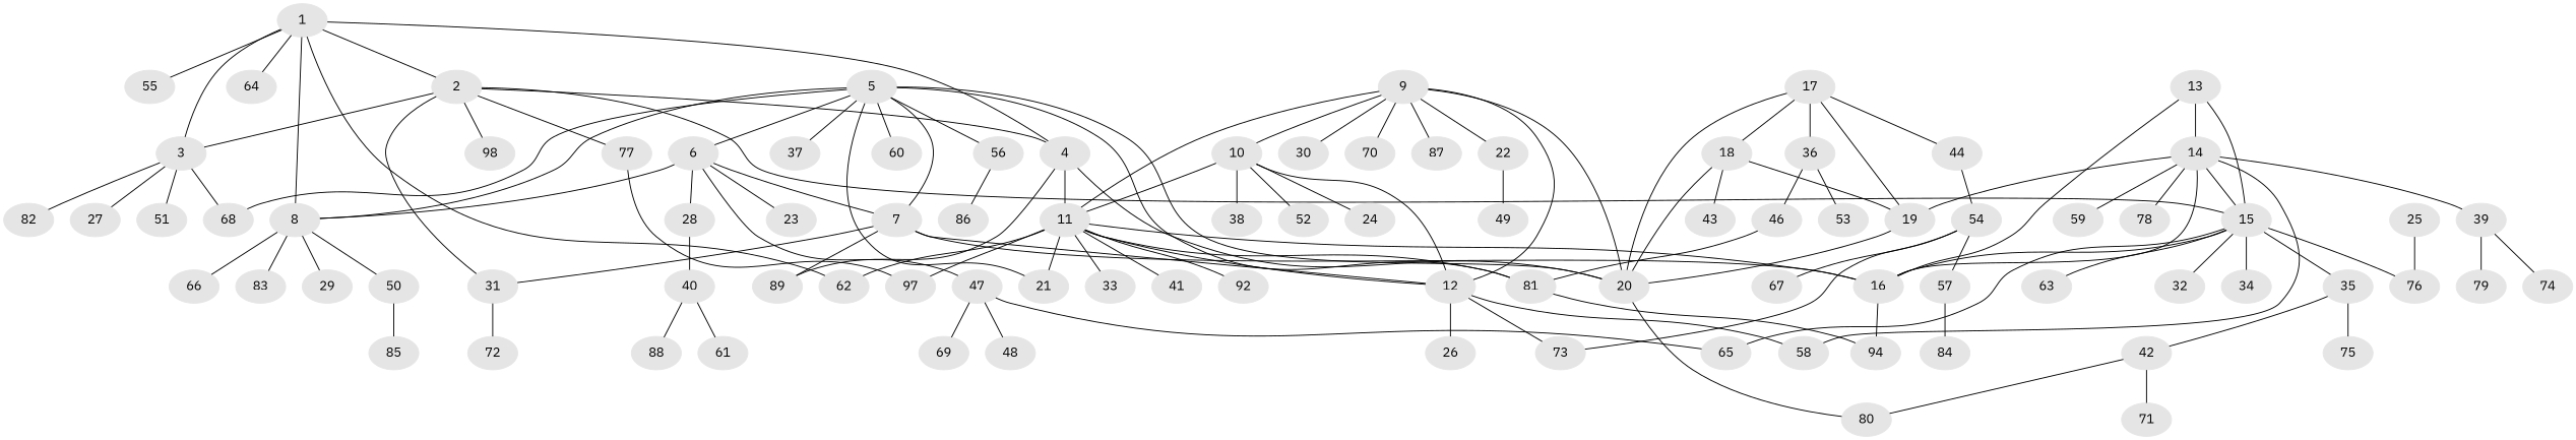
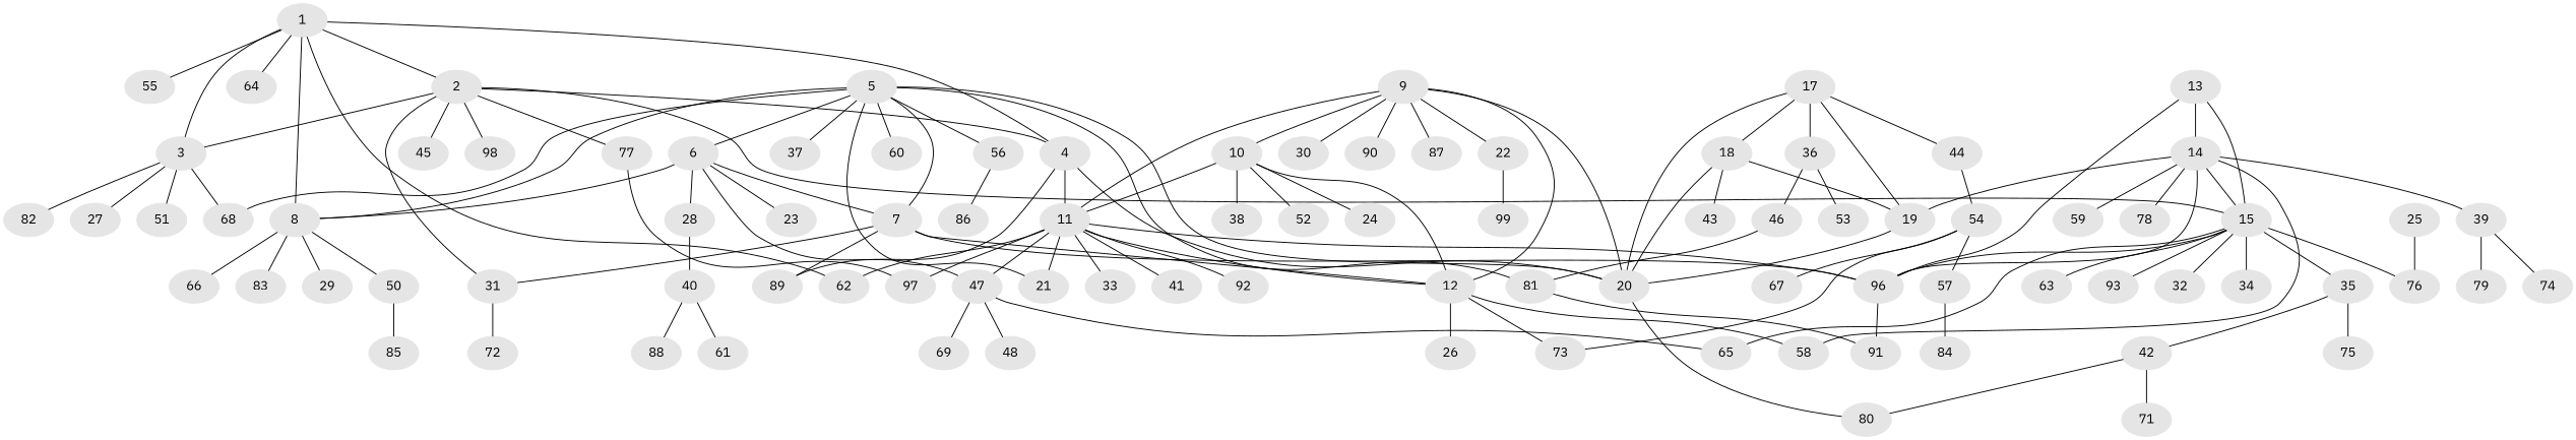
  graph {
    fontname="IBM Plex Sans"
    node [color=gray90 fontname="IBM Plex Sans" style=filled]
    edge [fontname="IBM Plex Sans"]
    1
    2
    3
    4
    8
    55
    62
    64
    15
    31
+   45
    77
    n13 [label=98]
    27
    51
    82
    68
    11
    20
    89
    29
    50
    66
    83
-   16
+   16 [label=96]
    32
    34
    35
    63
    65
+   93
    76
    72
    n34 [label=97]
    21
    47
    12
    33
    41
    92
    80
    5
    6
    7
    37
    56
    60
    81
    23
    28
    86
-   91 [label=94]
+   91
    40
    48
    69
    26
    58
    73
    85
    9
    10
    22
    30
-   70
+   70 [label=90]
    87
    24
    38
    52
-   49
+   49 [label=99]
    13
    14
    19
    39
    59
    78
    74
    79
    25
    42
    75
    17
    18
    36
    44
    43
    46
    53
    54
    61
    88
    71
    57
    67
    84
    1 -- 2
    1 -- 3
    1 -- 4
    1 -- 8
    1 -- 55
    1 -- 62
    1 -- 64
    2 -- 3
    2 -- 4
    2 -- 15
    2 -- 31
+   2 -- 45
    2 -- 77
    2 -- n13
    3 -- 27
    3 -- 51
    3 -- 82
    3 -- 68
    4 -- 11
    4 -- 20
    4 -- 89
    8 -- 29
    8 -- 50
    8 -- 66
    8 -- 83
    15 -- 16
    15 -- 32
    15 -- 34
    15 -- 35
    15 -- 63
    15 -- 65
+   15 -- 93
    15 -- 76
    31 -- 72
    77 -- n34
    11 -- 62
    11 -- 16
    11 -- n34
    11 -- 21
-   11 -- 81
+   11 -- 47
    11 -- 12
    11 -- 33
    11 -- 41
    11 -- 92
    20 -- 80
    50 -- 85
    16 -- 91
    35 -- 42
    35 -- 75
    47 -- 65
    47 -- 48
    47 -- 69
    12 -- 26
    12 -- 58
    12 -- 73
    5 -- 8
    5 -- 68
    5 -- 20
    5 -- 21
    5 -- 6
    5 -- 7
    5 -- 37
    5 -- 56
    5 -- 60
    5 -- 81
    6 -- 8
    6 -- 47
    6 -- 7
    6 -- 23
    6 -- 28
    7 -- 31
    7 -- 89
    7 -- 16
    7 -- 12
    56 -- 86
    81 -- 91
    28 -- 40
    40 -- 61
    40 -- 88
    9 -- 11
    9 -- 20
    9 -- 12
    9 -- 10
    9 -- 22
    9 -- 30
    9 -- 70
    9 -- 87
    10 -- 11
    10 -- 12
    10 -- 24
    10 -- 38
    10 -- 52
    22 -- 49
    13 -- 15
    13 -- 16
    13 -- 14
    14 -- 15
    14 -- 16
    14 -- 58
    14 -- 19
    14 -- 39
    14 -- 59
    14 -- 78
    19 -- 20
    39 -- 74
    39 -- 79
    25 -- 76
    42 -- 80
    42 -- 71
    17 -- 20
    17 -- 19
    17 -- 18
    17 -- 36
    17 -- 44
    18 -- 20
    18 -- 19
    18 -- 43
    36 -- 46
    36 -- 53
    44 -- 54
    46 -- 81
    54 -- 73
    54 -- 57
    54 -- 67
    57 -- 84
  }
